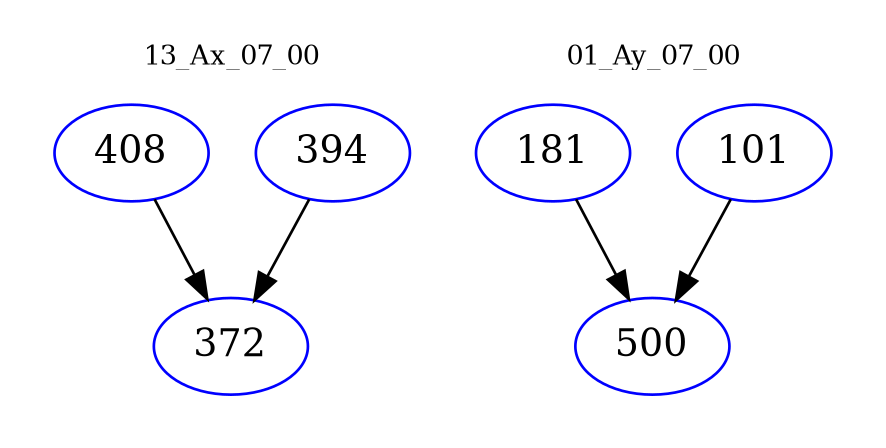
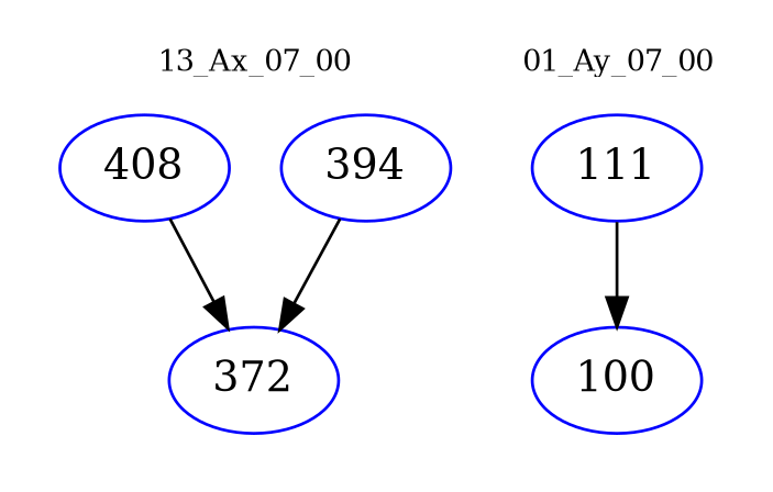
  digraph {
    node [color=blue]
    edge [color=black]
    n1 [label=394]
    n2 [label=372]
    n3 [label=408]
-   n4 [label=101]
-   n5 [label=500]
-   n6 [label=181]
+   n5 [label=100]
+   n6 [label=111]
    subgraph cluster_1 {
      color=white
      fontsize=10
      label="13_Ax_07_00"
      n1
      n2
      n3
    }
    subgraph cluster_2 {
      color=white
      fontsize=10
      label="01_Ay_07_00"
-     n4
      n5
      n6
    }
    n1 -> n2
    n3 -> n2
-   n4 -> n5
    n6 -> n5
  }
